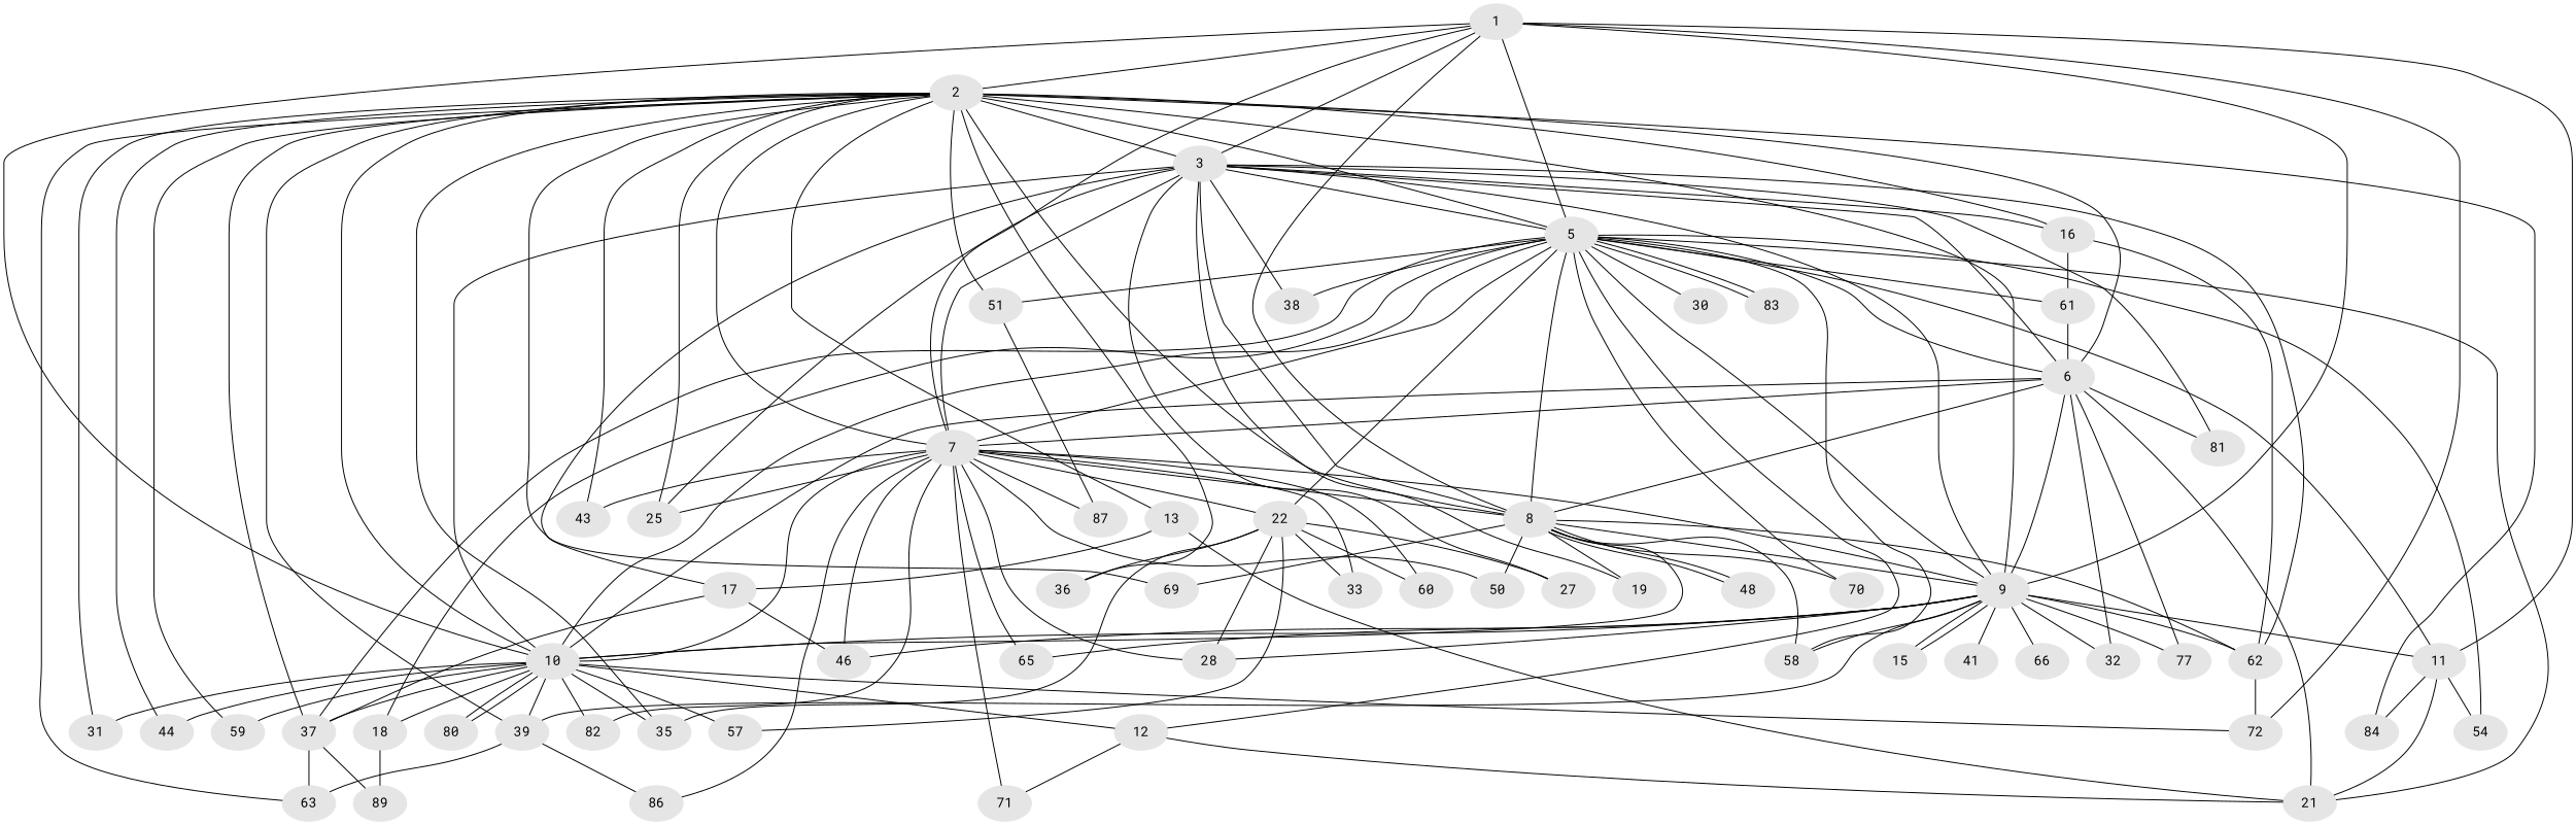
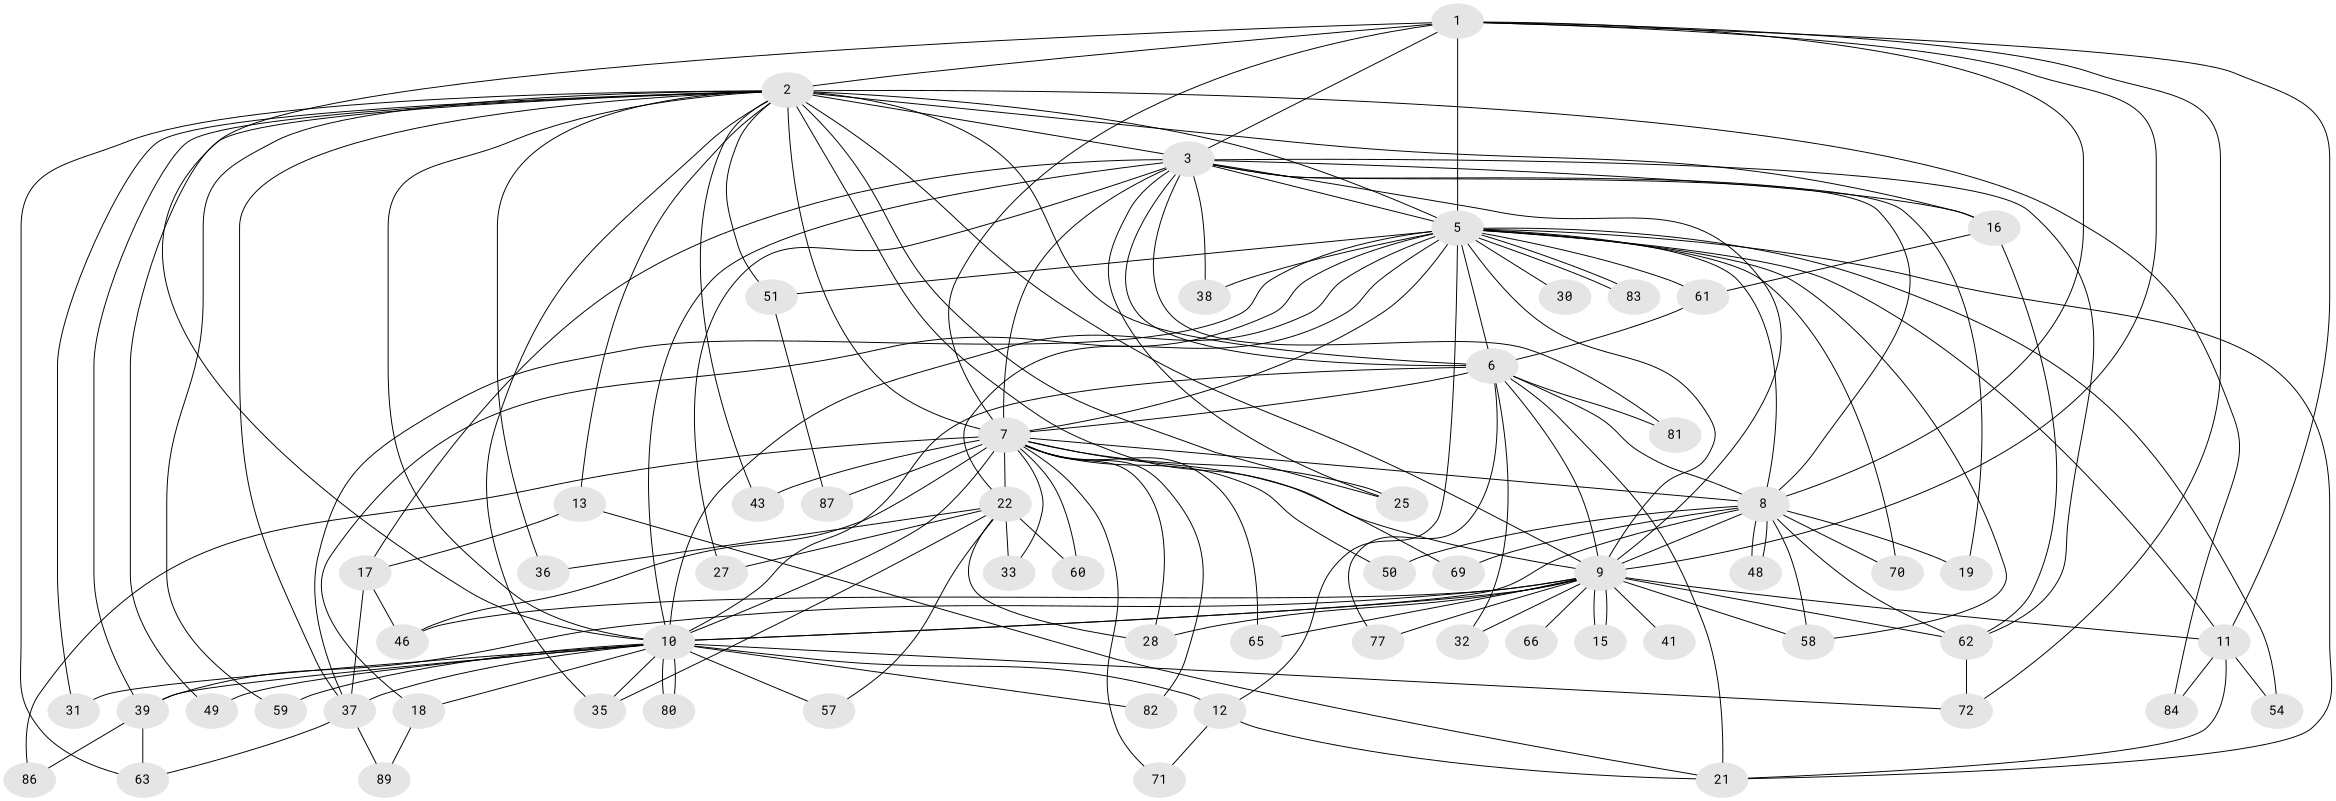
  graph {
    fontname="Roboto Mono"
    node [color=gray90 fontname="Roboto Mono" style=filled]
    edge [fontname="Roboto Mono"]
    1 [super="+53"]
    2 [super="+4"]
    3 [super="+40"]
    5 [super="+64"]
    7 [super="+52"]
    8 [super="+68"]
    9 [super="+14"]
    10 [super="+65"]
    11 [super="+24"]
    72 [super="+74"]
    6 [super="+20"]
    13 [super="+23"]
    16 [super="+34"]
    25 [super="+42"]
    31
    35 [super="+88"]
    36
    37 [super="+49"]
    39 [super="+78"]
    43
-   44
+   44 [label=49]
    51
    59
    63 [super="+73"]
    69
    84
    17 [super="+79"]
    19
    27
    38
    62 [super="+76"]
    81
    30
    12 [super="+56"]
    18
    21 [super="+26"]
    22 [super="+47"]
    54
    58 [super="+75"]
    61
    70
    83
    32 [super="+85"]
    77
    28 [super="+29"]
    33
    46
    50 [super="+55"]
    60
    n50 [label=65]
    71
    82
    86
    87
    48
    15
    41
    66
    57
    80
    89
    1 -- 2 [weight=2]
    1 -- 3
    1 -- 5 [weight=2]
    1 -- 7
    1 -- 8
    1 -- 9
    1 -- 10
    1 -- 11
    1 -- 72
    2 -- 3 [weight=3]
    2 -- 5 [weight=2]
    2 -- 7 [weight=2]
-   2 -- 8 [weight=2]
    2 -- 9 [weight=2]
    2 -- 10 [weight=2]
    2 -- 6 [weight=2]
    2 -- 13
    2 -- 16
    2 -- 25
    2 -- 31
    2 -- 35
    2 -- 36
    2 -- 37
    2 -- 39
    2 -- 43
    2 -- 44
    2 -- 51
    2 -- 59
    2 -- 63
    2 -- 69
    2 -- 84
    3 -- 5
    3 -- 7
    3 -- 8
    3 -- 9 [weight=2]
    3 -- 10
    3 -- 6
    3 -- 16
    3 -- 25
    3 -- 17
    3 -- 19
    3 -- 27
    3 -- 38
    3 -- 62
    3 -- 81
    5 -- 7
    5 -- 8
    5 -- 9
    5 -- 10 [weight=2]
    5 -- 11
    5 -- 6 [weight=2]
    5 -- 37
    5 -- 51
    5 -- 38
    5 -- 30
    5 -- 12
    5 -- 18
    5 -- 21
    5 -- 22
    5 -- 54
    5 -- 58
    5 -- 61
    5 -- 70
    5 -- 83
    5 -- 83
    7 -- 8
    7 -- 9
    7 -- 10 [weight=2]
    7 -- 25
    7 -- 43
    7 -- 22 [weight=2]
    7 -- 28
    7 -- 33
    7 -- 46
    7 -- 50
    7 -- 60
    7 -- n50
    7 -- 71
    7 -- 82
    7 -- 86
    7 -- 87
    8 -- 9
    8 -- 10
    8 -- 69
    8 -- 19
    8 -- 62
    8 -- 58
    8 -- 70
    8 -- 50
    8 -- 48
    8 -- 48
    9 -- 10
    9 -- 11
    9 -- 39
    9 -- 62
    9 -- 58
    9 -- 32
    9 -- 77
    9 -- 28
    9 -- 46
    9 -- n50
    9 -- 15
    9 -- 15
    9 -- 41 [weight=2]
    9 -- 66 [weight=2]
    10 -- 72
    10 -- 31
    10 -- 35
    10 -- 37
    10 -- 39
    10 -- 44
    10 -- 59
    10 -- 12
    10 -- 18
    10 -- 82
    10 -- 57
    10 -- 80
    10 -- 80
    11 -- 84
    11 -- 21
    11 -- 54
    6 -- 7
    6 -- 8
    6 -- 9
    6 -- 10
    6 -- 81
    6 -- 21
    6 -- 32 [weight=2]
    6 -- 77
    13 -- 17
    13 -- 21
    16 -- 62
    16 -- 61
    37 -- 63
    37 -- 89
    39 -- 63
    39 -- 86
    51 -- 87
    17 -- 37
    17 -- 46
    62 -- 72
    12 -- 21
    12 -- 71
    18 -- 89
    22 -- 35
    22 -- 36
    22 -- 27
    22 -- 28
    22 -- 33
    22 -- 60
    22 -- 57
    61 -- 6
  }
